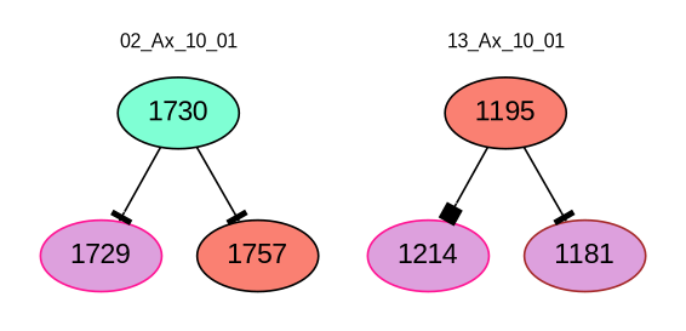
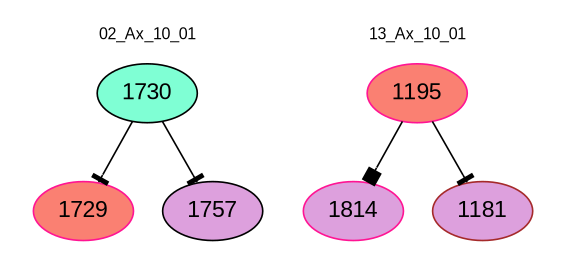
  digraph {
    fontname="Liberation Sans"
    node [color=black fillcolor=salmon fontname="Liberation Sans" style=filled]
    edge [arrowhead=tee color=black fontname="Liberation Sans"]
    n1 [fillcolor=aquamarine label=1730]
-   n2 [color=deeppink fillcolor=plum label=1729]
-   n3 [label=1757]
-   n4 [label=1195]
-   n5 [color=deeppink fillcolor=plum label=1214]
+   n2 [color=deeppink label=1729]
+   n3 [fillcolor=plum label=1757]
+   n4 [color=deeppink label=1195]
+   n5 [color=deeppink fillcolor=plum label=1814]
    n6 [color=brown fillcolor=plum label=1181]
    subgraph cluster_1 {
      color=white
      fontsize=10
      label="02_Ax_10_01"
      n1
      n2
      n3
    }
    subgraph cluster_2 {
      color=white
      fontsize=10
      label="13_Ax_10_01"
      n4
      n5
      n6
    }
    n1 -> n2
    n1 -> n3
    n4 -> n5 [arrowhead=box]
    n4 -> n6
  }
